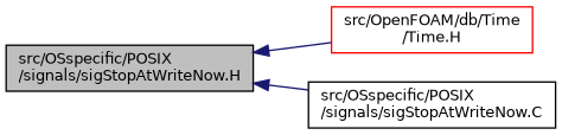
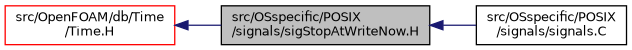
  digraph {
    rankdir=LR
    node [color=black fontname=Helvetica fontsize=10 shape=record]
    edge [color=midnightblue dir=back fontname=Helvetica fontsize=10 labelfontname=Helvetica labelfontsize=10 style=solid]
    n1 [fillcolor=grey75 fontcolor=black height=0.2 label="src/OSspecific/POSIX\l/signals/sigStopAtWriteNow.H" style=filled width=0.4]
    n2 [color=red height=0.2 label="src/OpenFOAM/db/Time\l/Time.H" width=0.4]
-   n3 [height=0.2 label="src/OSspecific/POSIX\l/signals/sigStopAtWriteNow.C" width=0.4]
-   n1 -> n2
+   n3 [height=0.2 label="src/OSspecific/POSIX\l/signals/signals.C" width=0.4]
+   n2 -> n1
    n1 -> n3
  }
